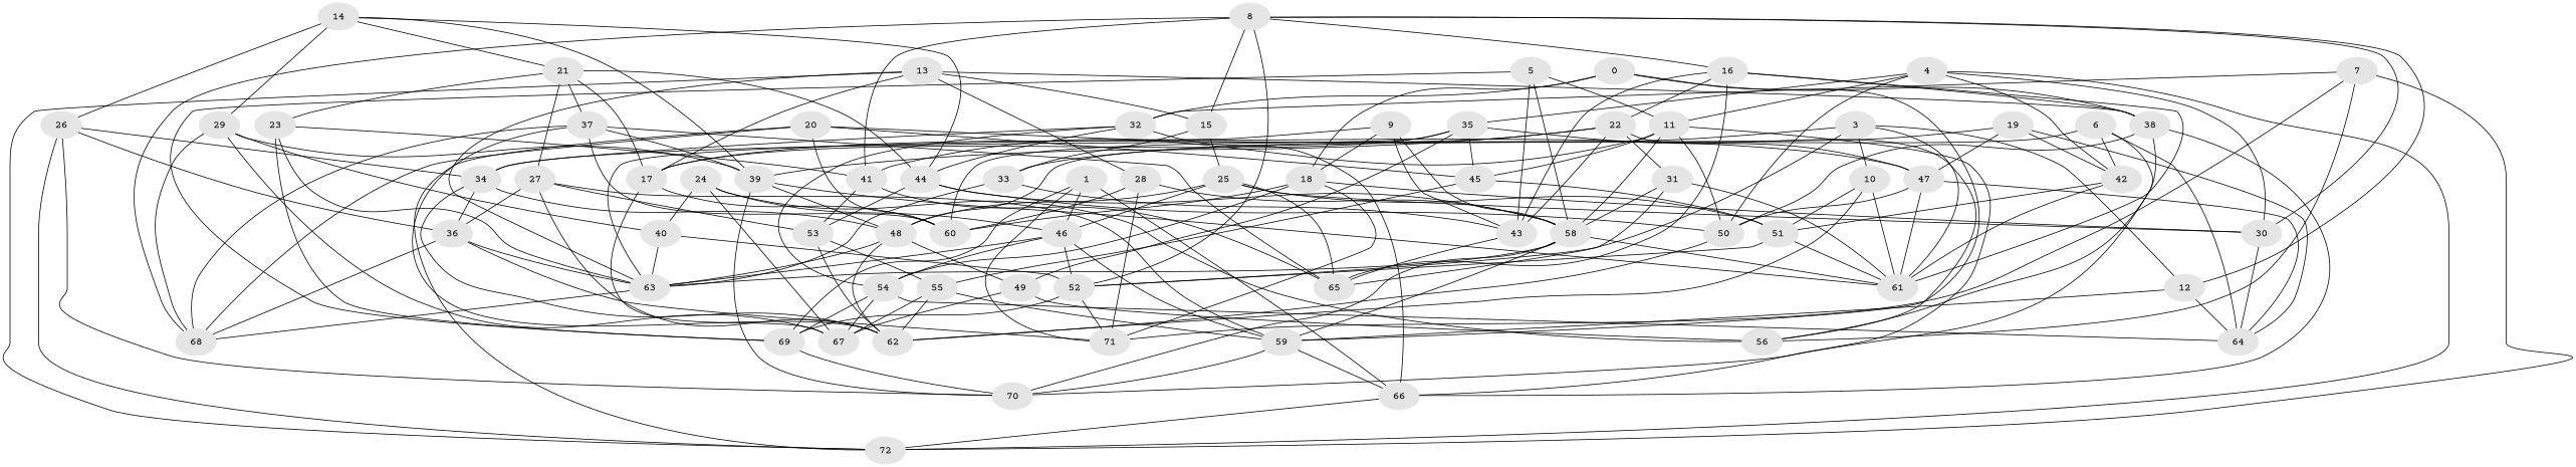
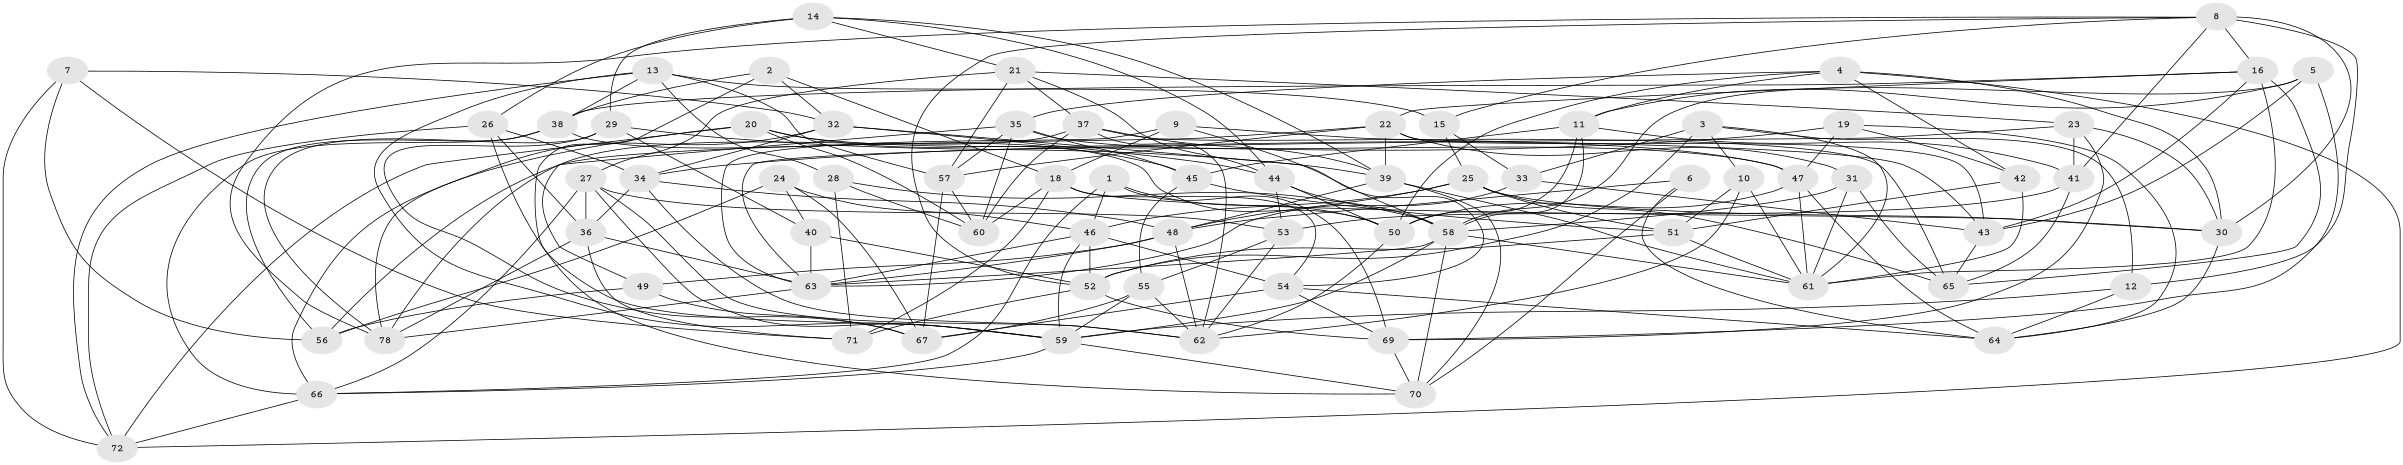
  graph {
    fontname="Courier Prime"
    node [color=gray90 fontname="Courier Prime" style=filled]
    edge [fontname="Courier Prime" weight=1.0]
    1
    46
    66
    69
    71
    59
    52
    63
    54
    72
    70
-   2 [label=0]
+   2
    18
    32
    38
    30
    60
    44
    34
    50
    56
    3
    10
    12
    33
    61
    51
    62
    64
    43
    4
    11
    35
    42
    58
    41
    45
-   57 [label=17]
+   57
    47
    49
    5
    65
    6
    48
    7
    8
    15
    16
-   68
+   68 [label=78]
    25
    22
    53
    9
    55
    13
    28
    67
    14
    21
    26
    29
    39
    23
    27
    37
    36
    40
    31
    19
    20
    24
    1 -- 46
    1 -- 66
    1 -- 69
-   1 -- 71
+   1 -- 50
    46 -- 59
    46 -- 52
    46 -- 63
    46 -- 54
    66 -- 72
    69 -- 70
    59 -- 66
    59 -- 70
    52 -- 69
    52 -- 71
    63 -- 68
    54 -- 69
    54 -- 64
    54 -- 67
    2 -- 59
    2 -- 18
    2 -- 32
    2 -- 38
    18 -- 71
    18 -- 54
    18 -- 30
    18 -- 60
    32 -- 66
    32 -- 54
    32 -- 44
    32 -- 34
    38 -- 66
    38 -- 50
    38 -- 56
    30 -- 64
    44 -- 50
    44 -- 58
    44 -- 53
    34 -- 62
    34 -- 48
    34 -- 36
    50 -- 62
    3 -- 52 [weight=2.0]
    3 -- 10
    3 -- 12
    3 -- 33
    3 -- 61
    10 -- 61
    10 -- 51
    10 -- 62
    12 -- 59
    12 -- 64
    33 -- 63
    33 -- 43
    51 -- 52
    51 -- 61
    43 -- 65
    4 -- 72
    4 -- 30
    4 -- 50
    4 -- 11
    4 -- 35
    4 -- 42
    11 -- 50
    11 -- 58
    11 -- 41
    11 -- 45
    35 -- 60
    35 -- 45
    35 -- 57
    35 -- 47
    35 -- 49
    42 -- 61 [weight=2.0]
    42 -- 51
    58 -- 59
    58 -- 63
    58 -- 70
    58 -- 61
    41 -- 65
    41 -- 53
    45 -- 51
    45 -- 55
    57 -- 60
    57 -- 67
    47 -- 50
    47 -- 61
    47 -- 64
    49 -- 56 [weight=2.0]
    49 -- 67
    5 -- 69
    5 -- 43
    5 -- 11
    5 -- 58
    6 -- 70
    6 -- 64
-   6 -- 42
    6 -- 48
    48 -- 63
    48 -- 62
    48 -- 49
    7 -- 71
    7 -- 72
    7 -- 32
    7 -- 56
    8 -- 52
    8 -- 30
    8 -- 12
    8 -- 41 [weight=2.0]
    8 -- 15
    8 -- 16
    8 -- 68
    15 -- 33
    15 -- 25
    16 -- 38
    16 -- 61
    16 -- 43
    16 -- 65
    16 -- 22
    25 -- 46
    25 -- 30
    25 -- 51
    25 -- 65
    25 -- 48
    22 -- 56
    22 -- 43
    22 -- 57
    22 -- 39
    22 -- 31
    53 -- 62
    53 -- 55 [weight=2.0]
    9 -- 63
    9 -- 18
    9 -- 43
    9 -- 58
    55 -- 59
    55 -- 62
    55 -- 67
-   13 -- 63
+   13 -- 59
    13 -- 72
    13 -- 38
    13 -- 57
    13 -- 15
    13 -- 28
    28 -- 71
    28 -- 60
    28 -- 58
    14 -- 44
    14 -- 21
    14 -- 26 [weight=2.0]
    14 -- 29
    14 -- 39
    21 -- 44
    21 -- 57
    21 -- 23
    21 -- 27
    21 -- 37
    26 -- 72
    26 -- 70
    26 -- 34
    26 -- 36
    29 -- 68
    29 -- 67
    29 -- 39
    29 -- 40 [weight=2.0]
    39 -- 70
    39 -- 61
    39 -- 48
    23 -- 69
    23 -- 63
+   23 -- 30
    23 -- 41
-   11 -- 66
+   27 -- 66
    27 -- 59
    27 -- 62
    27 -- 53
    27 -- 36
    37 -- 60
    37 -- 62
    37 -- 65
    37 -- 68
    37 -- 39
    36 -- 71
    36 -- 63
    36 -- 68
    40 -- 52 [weight=2.0]
    40 -- 63
    31 -- 61
    31 -- 58
    31 -- 65
    19 -- 34
    19 -- 64
    19 -- 42
    19 -- 47
    20 -- 72
    20 -- 60
    20 -- 45 [weight=2.0]
    20 -- 47
    20 -- 68
    24 -- 46
    24 -- 56
    24 -- 67
    24 -- 40
  }
